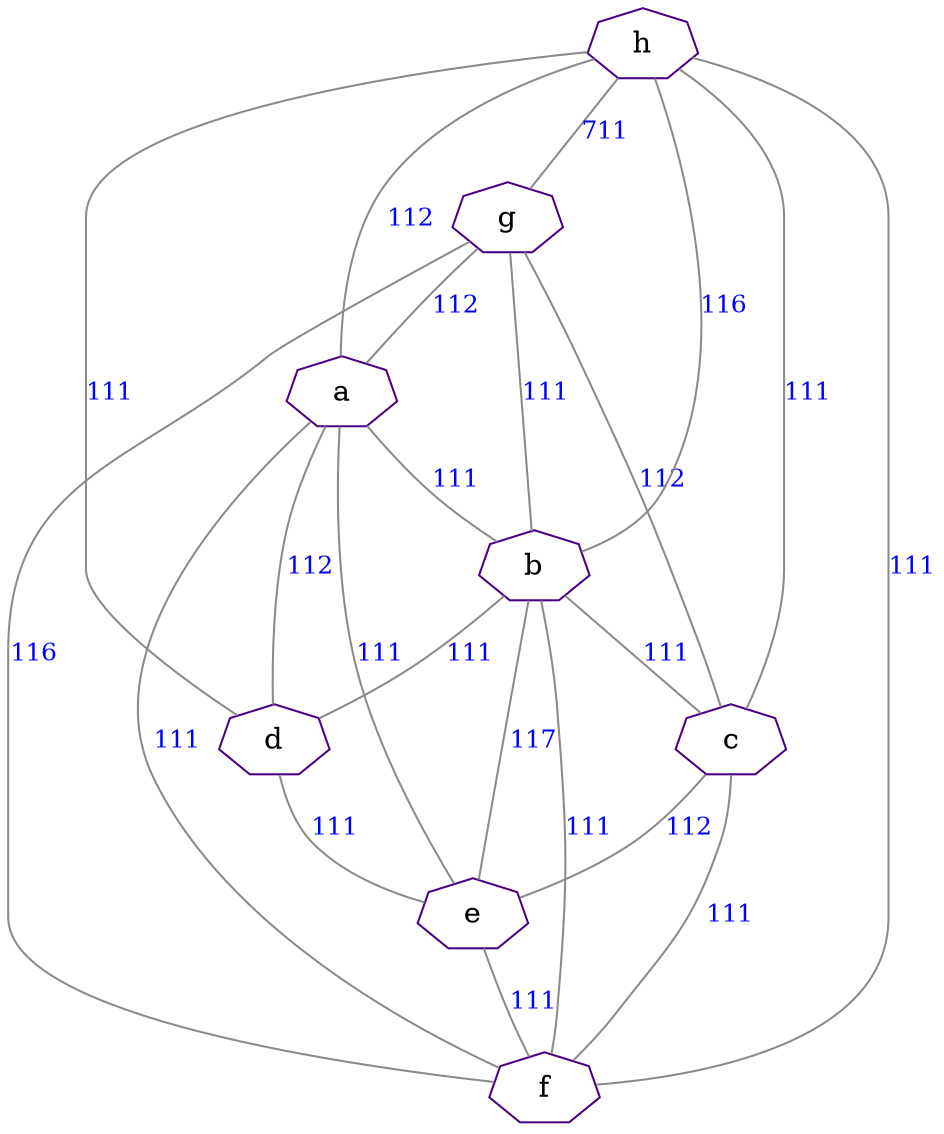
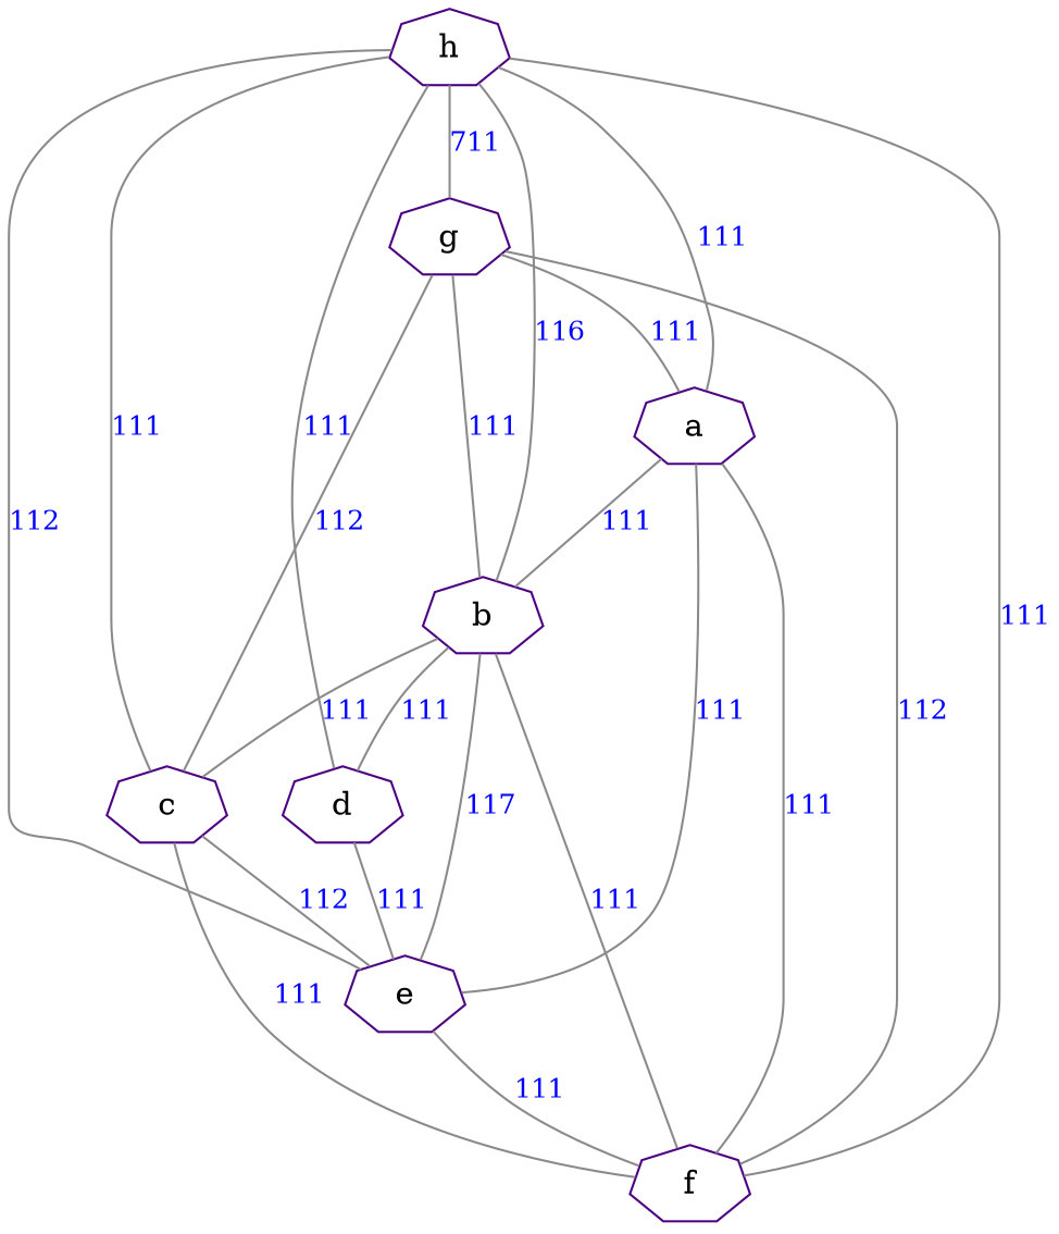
  graph {
    node [color=indigo fontsize=14 shape=septagon]
    edge [color=gray54 fontcolor=blue fontsize=12]
    a
    b
    d
    e
    f
    c
    g
    h
    a -- b [label=111]
-   a -- d [label=112]
    a -- e [label=111]
    a -- f [label=111]
    b -- d [label=111]
    b -- e [label=117]
    b -- f [label=111]
    b -- c [label=111]
    d -- e [label=111]
    e -- f [label=111]
    c -- e [label=112]
    c -- f [label=111]
-   g -- a [label=112]
+   g -- a [label=111]
    g -- b [label=111]
-   g -- f [label=116]
+   g -- f [label=112]
    g -- c [label=112]
-   h -- a [label=112]
+   h -- a [label=111]
    h -- b [label=116]
    h -- d [label=111]
+   h -- e [label=112]
    h -- f [label=111]
    h -- c [label=111]
    h -- g [label=711]
  }
